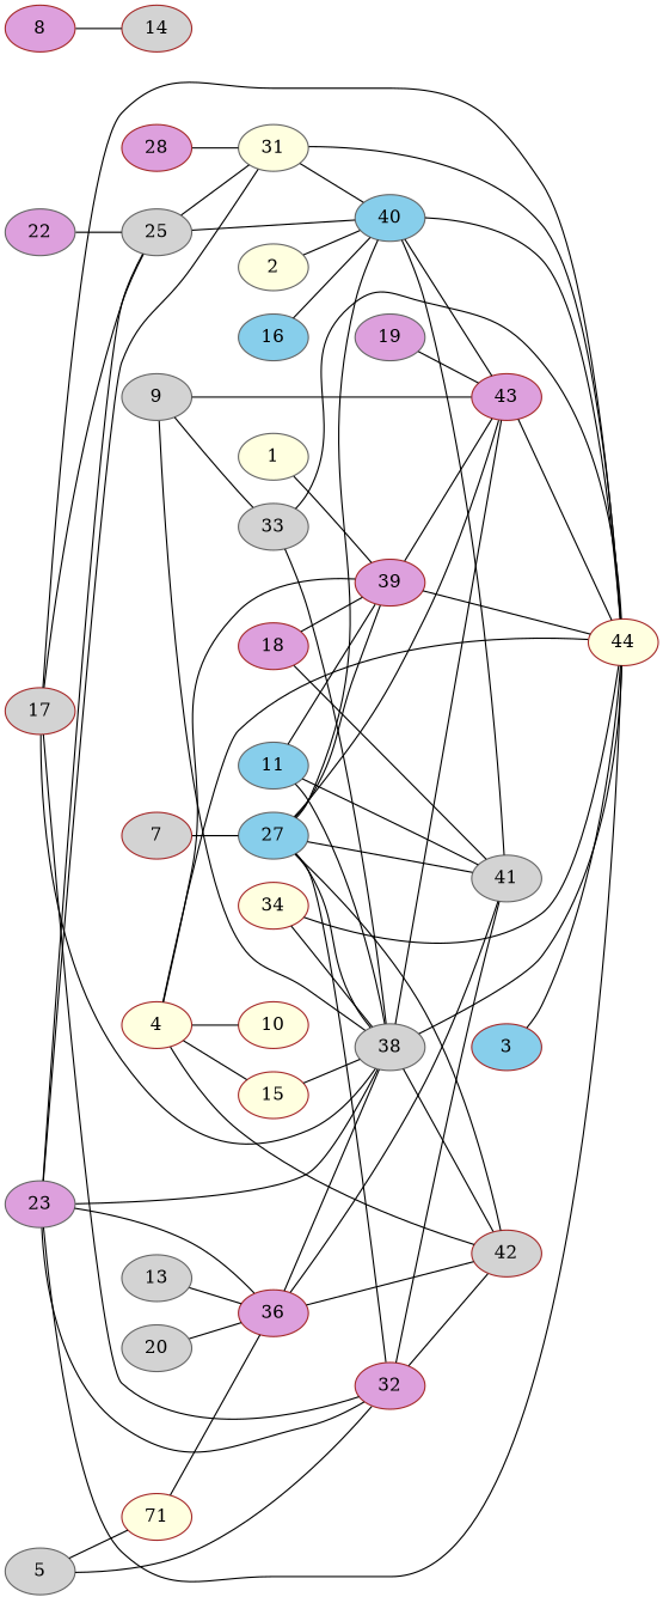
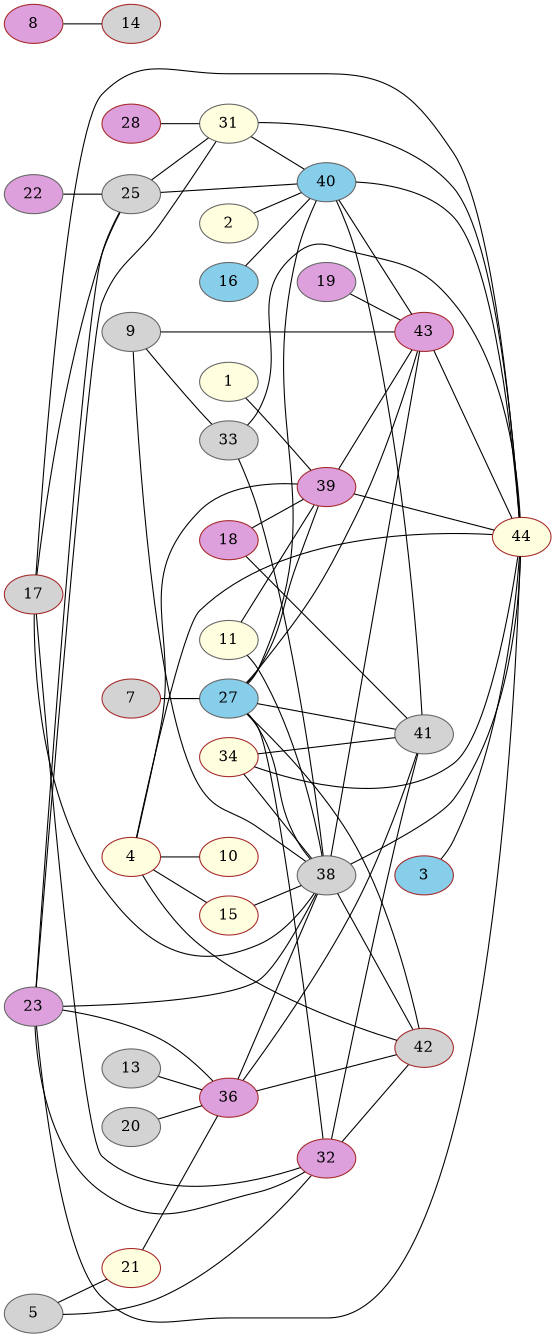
  graph {
    rankdir=LR
    node [color=gray40 fillcolor=lightgrey style=filled]
    edge [weight=1.0]
    1 [fillcolor=lightyellow]
    39 [color=brown fillcolor=plum]
    44 [color=brown fillcolor=lightyellow]
    43 [color=brown fillcolor=plum]
    2 [fillcolor=lightyellow]
    40 [fillcolor=skyblue]
    41
    3 [color=brown fillcolor=skyblue]
    4 [color=brown fillcolor=lightyellow]
    10 [color=brown fillcolor=lightyellow]
    15 [color=brown fillcolor=lightyellow]
    42 [color=brown]
    38
-   21 [color=brown fillcolor=lightyellow label=71]
+   21 [color=brown fillcolor=lightyellow]
    5
    32 [color=brown fillcolor=plum]
    36 [color=brown fillcolor=plum]
    7 [color=brown]
    27 [fillcolor=skyblue]
    8 [color=brown fillcolor=plum]
    14 [color=brown]
    9
    33
-   11 [fillcolor=skyblue]
+   11 [fillcolor=lightyellow]
    13
    16 [fillcolor=skyblue]
    17 [color=brown]
    25
    31 [fillcolor=lightyellow]
    18 [color=brown fillcolor=plum]
    19 [fillcolor=plum]
    20
    22 [fillcolor=plum]
    23 [fillcolor=plum]
    28 [color=brown fillcolor=plum]
    34 [color=brown fillcolor=lightyellow]
    1 -- 39
    39 -- 44
    39 -- 43
    43 -- 44
    2 -- 40
    40 -- 44
    40 -- 43
    40 -- 41
    3 -- 44 [weight=2.0]
    4 -- 39
    4 -- 44
    4 -- 10
    4 -- 15
    4 -- 42
    15 -- 38
    38 -- 44
    38 -- 43
    38 -- 42
    21 -- 36
    5 -- 21
    5 -- 32
    32 -- 41
    32 -- 42
    36 -- 41 [weight=3.0]
    36 -- 42
    36 -- 38
    7 -- 27
    27 -- 39
    27 -- 43
    27 -- 40
    27 -- 41
    27 -- 42
    27 -- 38
    27 -- 32
    8 -- 14
    9 -- 43 [weight=3.0]
    9 -- 38
    9 -- 33
    33 -- 44
    33 -- 38
    11 -- 39
-   11 -- 41
+   34 -- 41
    11 -- 38
    13 -- 36
    16 -- 40
    17 -- 44
    17 -- 38
    17 -- 32
    17 -- 25
    25 -- 40
    25 -- 31
    31 -- 44
    31 -- 40 [weight=2.0]
    18 -- 39
    18 -- 41
    19 -- 43
    20 -- 36
    22 -- 25
    23 -- 44
    23 -- 38
    23 -- 32
    23 -- 36
    23 -- 25
    23 -- 31
    28 -- 31
    34 -- 44 [weight=2.0]
    34 -- 38
  }
